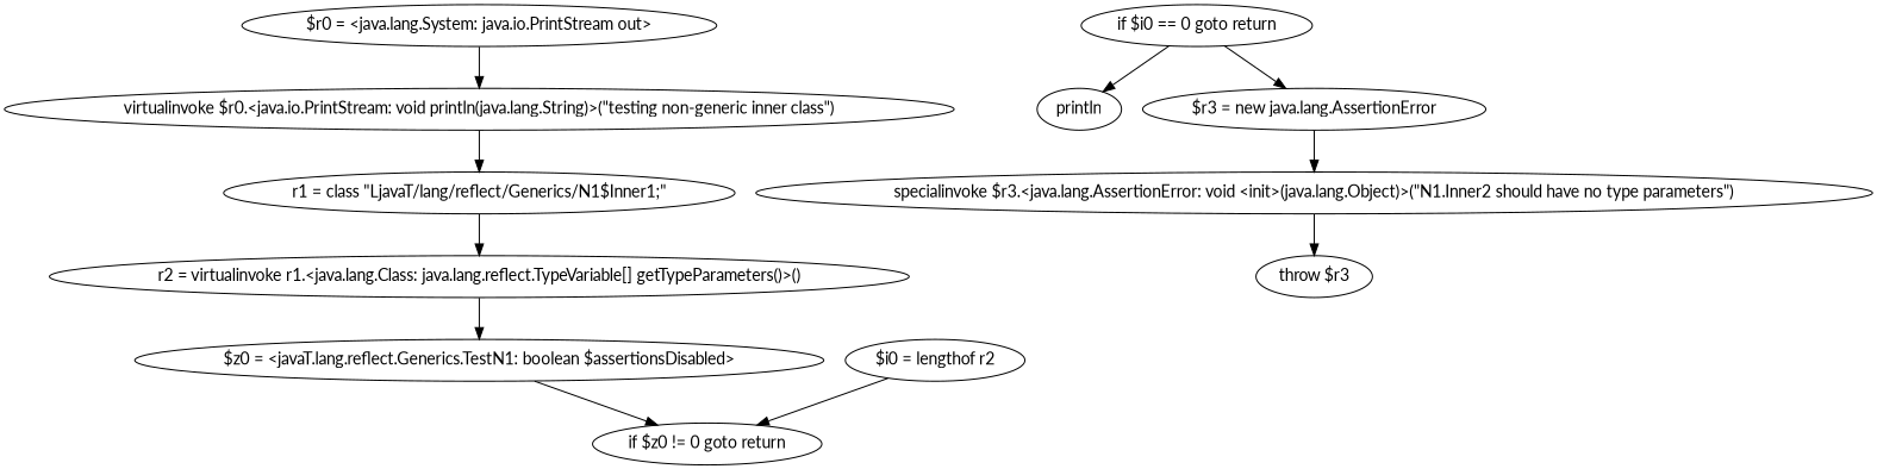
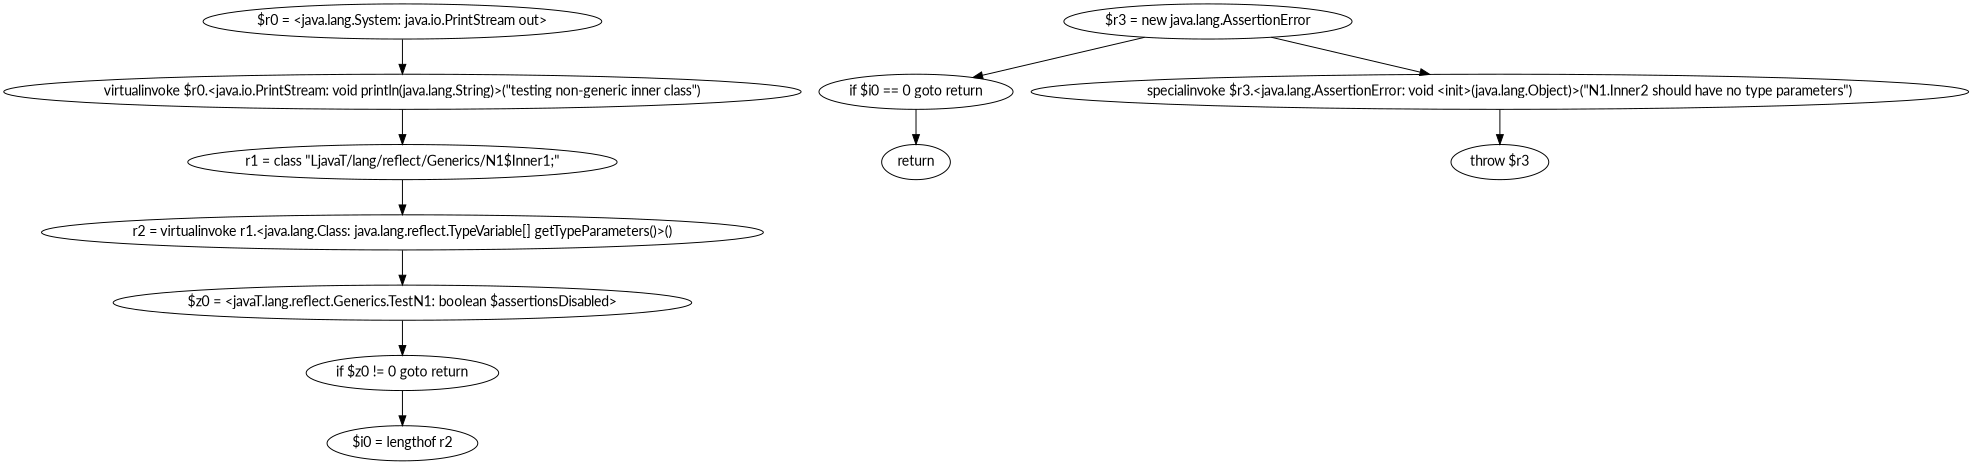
  digraph {
    fontname=Lato
    node [fontname=Lato]
    edge [fontname=Lato]
    "$r0 = <java.lang.System: java.io.PrintStream out>"
    "virtualinvoke $r0.<java.io.PrintStream: void println(java.lang.String)>(\"testing non-generic inner class\")"
    "r1 = class \"LjavaT/lang/reflect/Generics/N1$Inner1;\""
    "r2 = virtualinvoke r1.<java.lang.Class: java.lang.reflect.TypeVariable[] getTypeParameters()>()"
    "$z0 = <javaT.lang.reflect.Generics.TestN1: boolean $assertionsDisabled>"
    "if $z0 != 0 goto return"
    "$i0 = lengthof r2"
    "if $i0 == 0 goto return"
-   return [label=println]
+   return
    "$r3 = new java.lang.AssertionError"
    "specialinvoke $r3.<java.lang.AssertionError: void <init>(java.lang.Object)>(\"N1.Inner2 should have no type parameters\")"
    "throw $r3"
    "$r0 = <java.lang.System: java.io.PrintStream out>" -> "virtualinvoke $r0.<java.io.PrintStream: void println(java.lang.String)>(\"testing non-generic inner class\")"
    "virtualinvoke $r0.<java.io.PrintStream: void println(java.lang.String)>(\"testing non-generic inner class\")" -> "r1 = class \"LjavaT/lang/reflect/Generics/N1$Inner1;\""
    "r1 = class \"LjavaT/lang/reflect/Generics/N1$Inner1;\"" -> "r2 = virtualinvoke r1.<java.lang.Class: java.lang.reflect.TypeVariable[] getTypeParameters()>()"
    "r2 = virtualinvoke r1.<java.lang.Class: java.lang.reflect.TypeVariable[] getTypeParameters()>()" -> "$z0 = <javaT.lang.reflect.Generics.TestN1: boolean $assertionsDisabled>"
    "$z0 = <javaT.lang.reflect.Generics.TestN1: boolean $assertionsDisabled>" -> "if $z0 != 0 goto return"
-   "$i0 = lengthof r2" -> "if $z0 != 0 goto return"
+   "if $z0 != 0 goto return" -> "$i0 = lengthof r2"
    "if $i0 == 0 goto return" -> return
-   "if $i0 == 0 goto return" -> "$r3 = new java.lang.AssertionError"
+   "$r3 = new java.lang.AssertionError" -> "if $i0 == 0 goto return"
    "$r3 = new java.lang.AssertionError" -> "specialinvoke $r3.<java.lang.AssertionError: void <init>(java.lang.Object)>(\"N1.Inner2 should have no type parameters\")"
    "specialinvoke $r3.<java.lang.AssertionError: void <init>(java.lang.Object)>(\"N1.Inner2 should have no type parameters\")" -> "throw $r3"
  }
